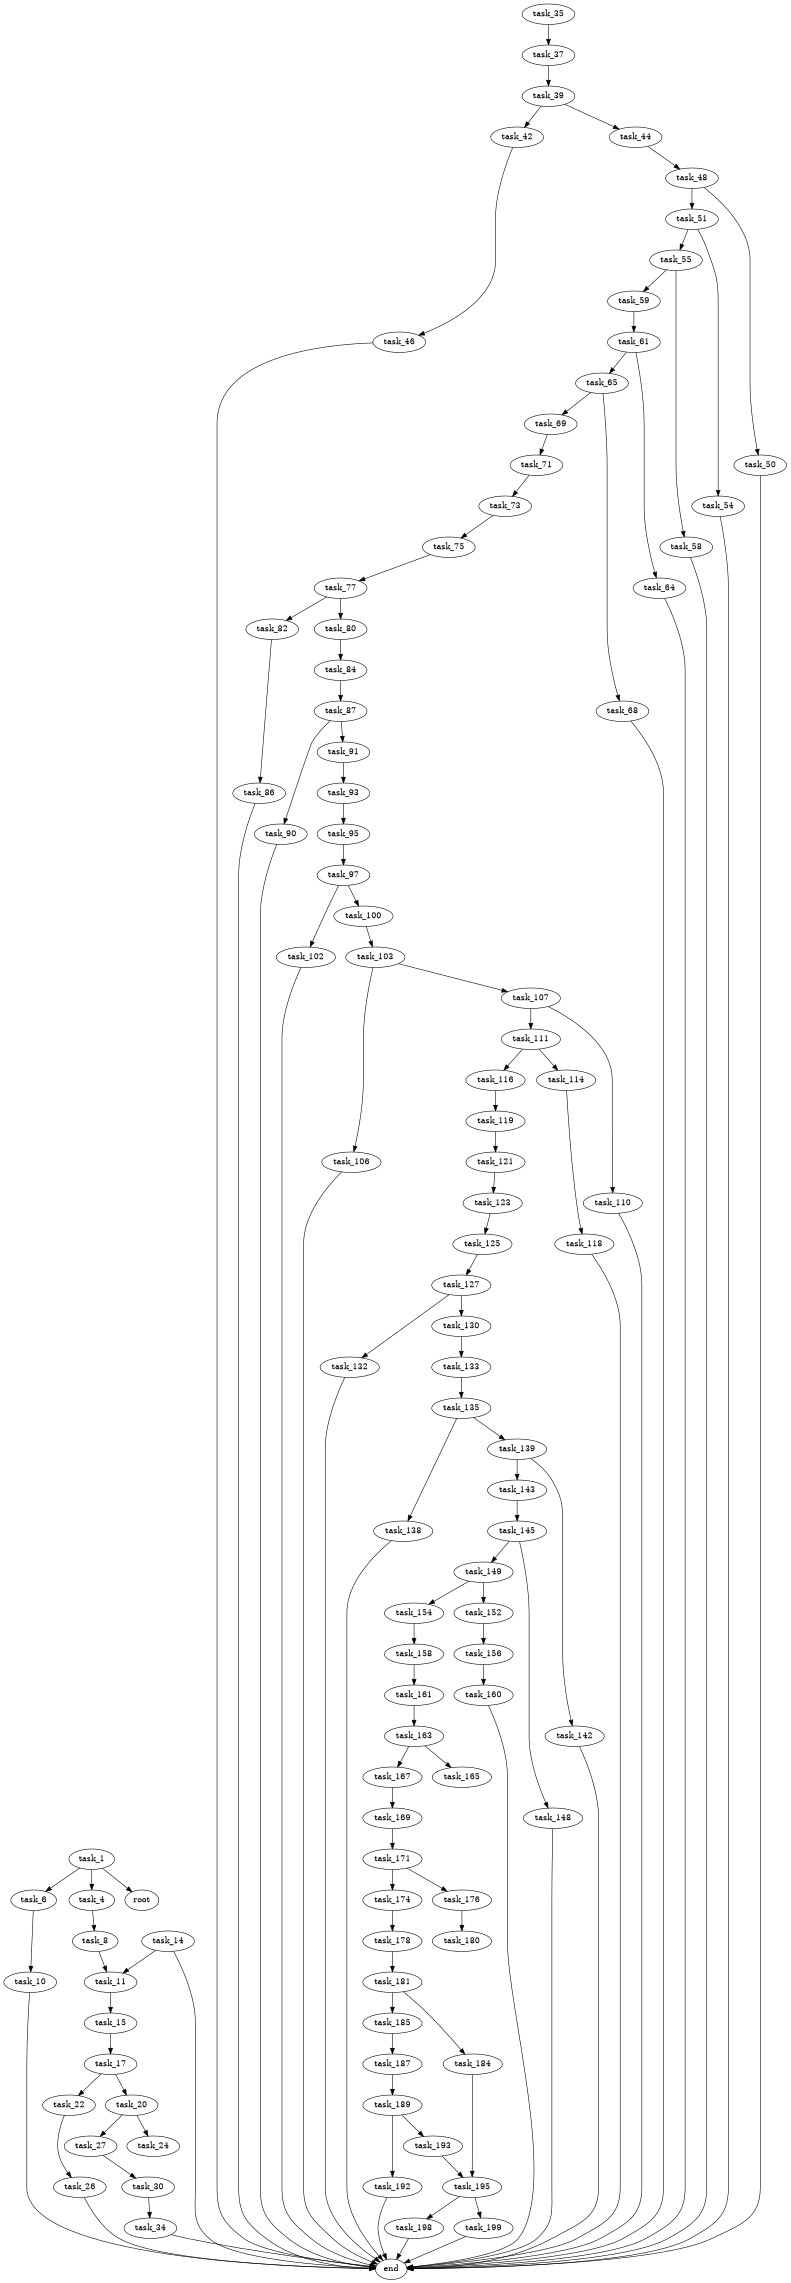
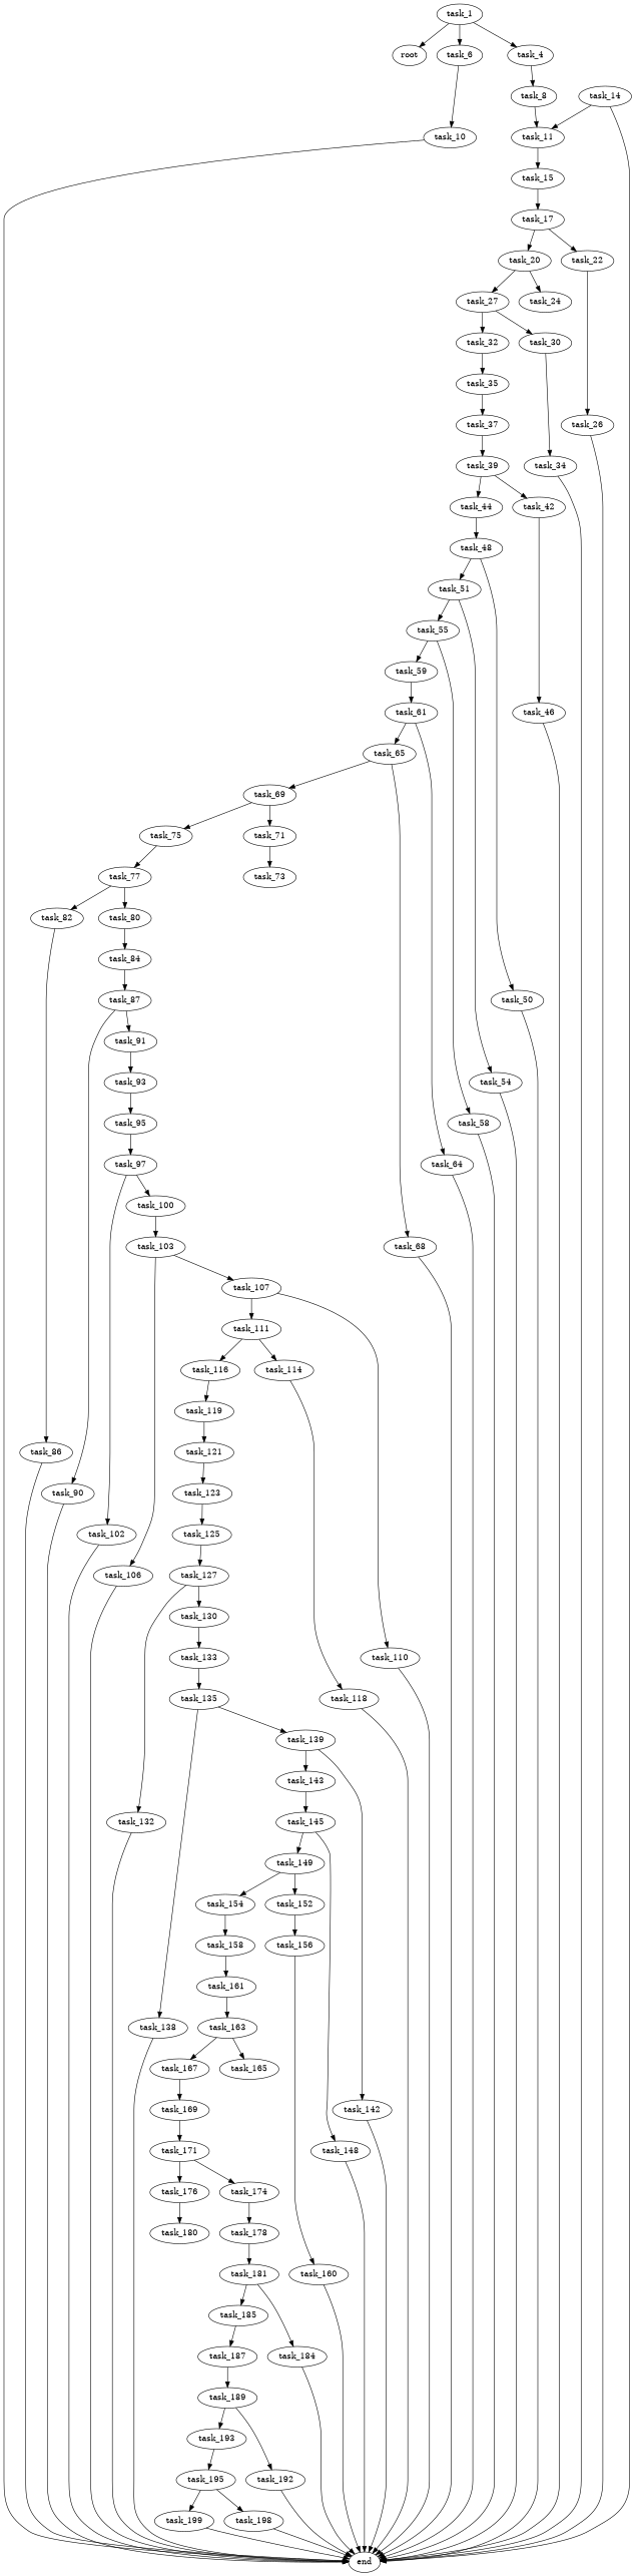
  digraph {
    task_1
    root
    task_4
    task_6
    task_8
    task_10
    task_11
    end
    task_15
    task_14
    task_17
    task_20
    task_22
    task_24
    task_27
    task_26
    task_30
+   task_32
    task_34
    task_35
    task_37
    task_39
    task_42
    task_44
    task_46
    n26 [label=task_48]
    task_50
    task_51
    task_54
    task_55
    task_58
    task_59
    task_61
    task_64
    task_65
    task_68
    task_69
    task_71
    task_73
    task_75
    task_77
    task_80
    task_82
    task_84
    task_86
    task_87
    task_90
    task_91
    task_93
    task_95
    task_97
    task_100
    task_102
    task_103
    task_106
    task_107
    task_110
    task_111
    task_114
    task_116
    task_118
    task_119
    task_121
    task_123
    task_125
    task_127
    task_130
    task_132
    task_133
    task_135
    task_138
    task_139
    task_142
    task_143
    task_145
    task_148
    task_149
    task_152
    task_154
    task_156
    task_158
    task_160
    task_161
    task_163
    task_165
    task_167
    task_169
    task_171
    task_174
    task_176
    task_178
    task_180
    task_181
    task_184
    task_185
    task_187
    task_189
    task_192
    task_193
    task_195
    task_198
    task_199
    task_1 -> root
    task_1 -> task_4
    task_1 -> task_6
    task_4 -> task_8
    task_6 -> task_10
    task_8 -> task_11
    task_10 -> end
    task_11 -> task_15
    task_15 -> task_17
    task_14 -> task_11
    task_14 -> end
    task_17 -> task_20
    task_17 -> task_22
    task_20 -> task_24
    task_20 -> task_27
    task_22 -> task_26
    task_27 -> task_30
+   task_27 -> task_32
    task_26 -> end
    task_30 -> task_34
+   task_32 -> task_35
    task_34 -> end
    task_35 -> task_37
    task_37 -> task_39
    task_39 -> task_42
    task_39 -> task_44
    task_42 -> task_46
    task_44 -> n26
    task_46 -> end
    n26 -> task_50
    n26 -> task_51
    task_50 -> end
    task_51 -> task_54
    task_51 -> task_55
    task_54 -> end
    task_55 -> task_58
    task_55 -> task_59
    task_58 -> end
    task_59 -> task_61
    task_61 -> task_64
    task_61 -> task_65
    task_64 -> end
    task_65 -> task_68
    task_65 -> task_69
    task_68 -> end
    task_69 -> task_71
    task_71 -> task_73
-   task_73 -> task_75
+   task_69 -> task_75
    task_75 -> task_77
    task_77 -> task_80
    task_77 -> task_82
    task_80 -> task_84
    task_82 -> task_86
    task_84 -> task_87
    task_86 -> end
    task_87 -> task_90
    task_87 -> task_91
    task_90 -> end
    task_91 -> task_93
    task_93 -> task_95
    task_95 -> task_97
    task_97 -> task_100
    task_97 -> task_102
    task_100 -> task_103
    task_102 -> end
    task_103 -> task_106
    task_103 -> task_107
    task_106 -> end
    task_107 -> task_110
    task_107 -> task_111
    task_110 -> end
    task_111 -> task_114
    task_111 -> task_116
    task_114 -> task_118
    task_116 -> task_119
    task_118 -> end
    task_119 -> task_121
    task_121 -> task_123
    task_123 -> task_125
    task_125 -> task_127
    task_127 -> task_130
    task_127 -> task_132
    task_130 -> task_133
    task_132 -> end
    task_133 -> task_135
    task_135 -> task_138
    task_135 -> task_139
    task_138 -> end
    task_139 -> task_142
    task_139 -> task_143
    task_142 -> end
    task_143 -> task_145
    task_145 -> task_148
    task_145 -> task_149
    task_148 -> end
    task_149 -> task_152
    task_149 -> task_154
    task_152 -> task_156
    task_154 -> task_158
    task_156 -> task_160
    task_158 -> task_161
    task_160 -> end
    task_161 -> task_163
    task_163 -> task_165
    task_163 -> task_167
    task_167 -> task_169
    task_169 -> task_171
    task_171 -> task_174
    task_171 -> task_176
    task_174 -> task_178
    task_176 -> task_180
    task_178 -> task_181
    task_181 -> task_184
    task_181 -> task_185
-   task_184 -> task_195
+   task_184 -> end
    task_185 -> task_187
    task_187 -> task_189
    task_189 -> task_192
    task_189 -> task_193
    task_192 -> end
    task_193 -> task_195
    task_195 -> task_198
    task_195 -> task_199
    task_198 -> end
    task_199 -> end
  }
